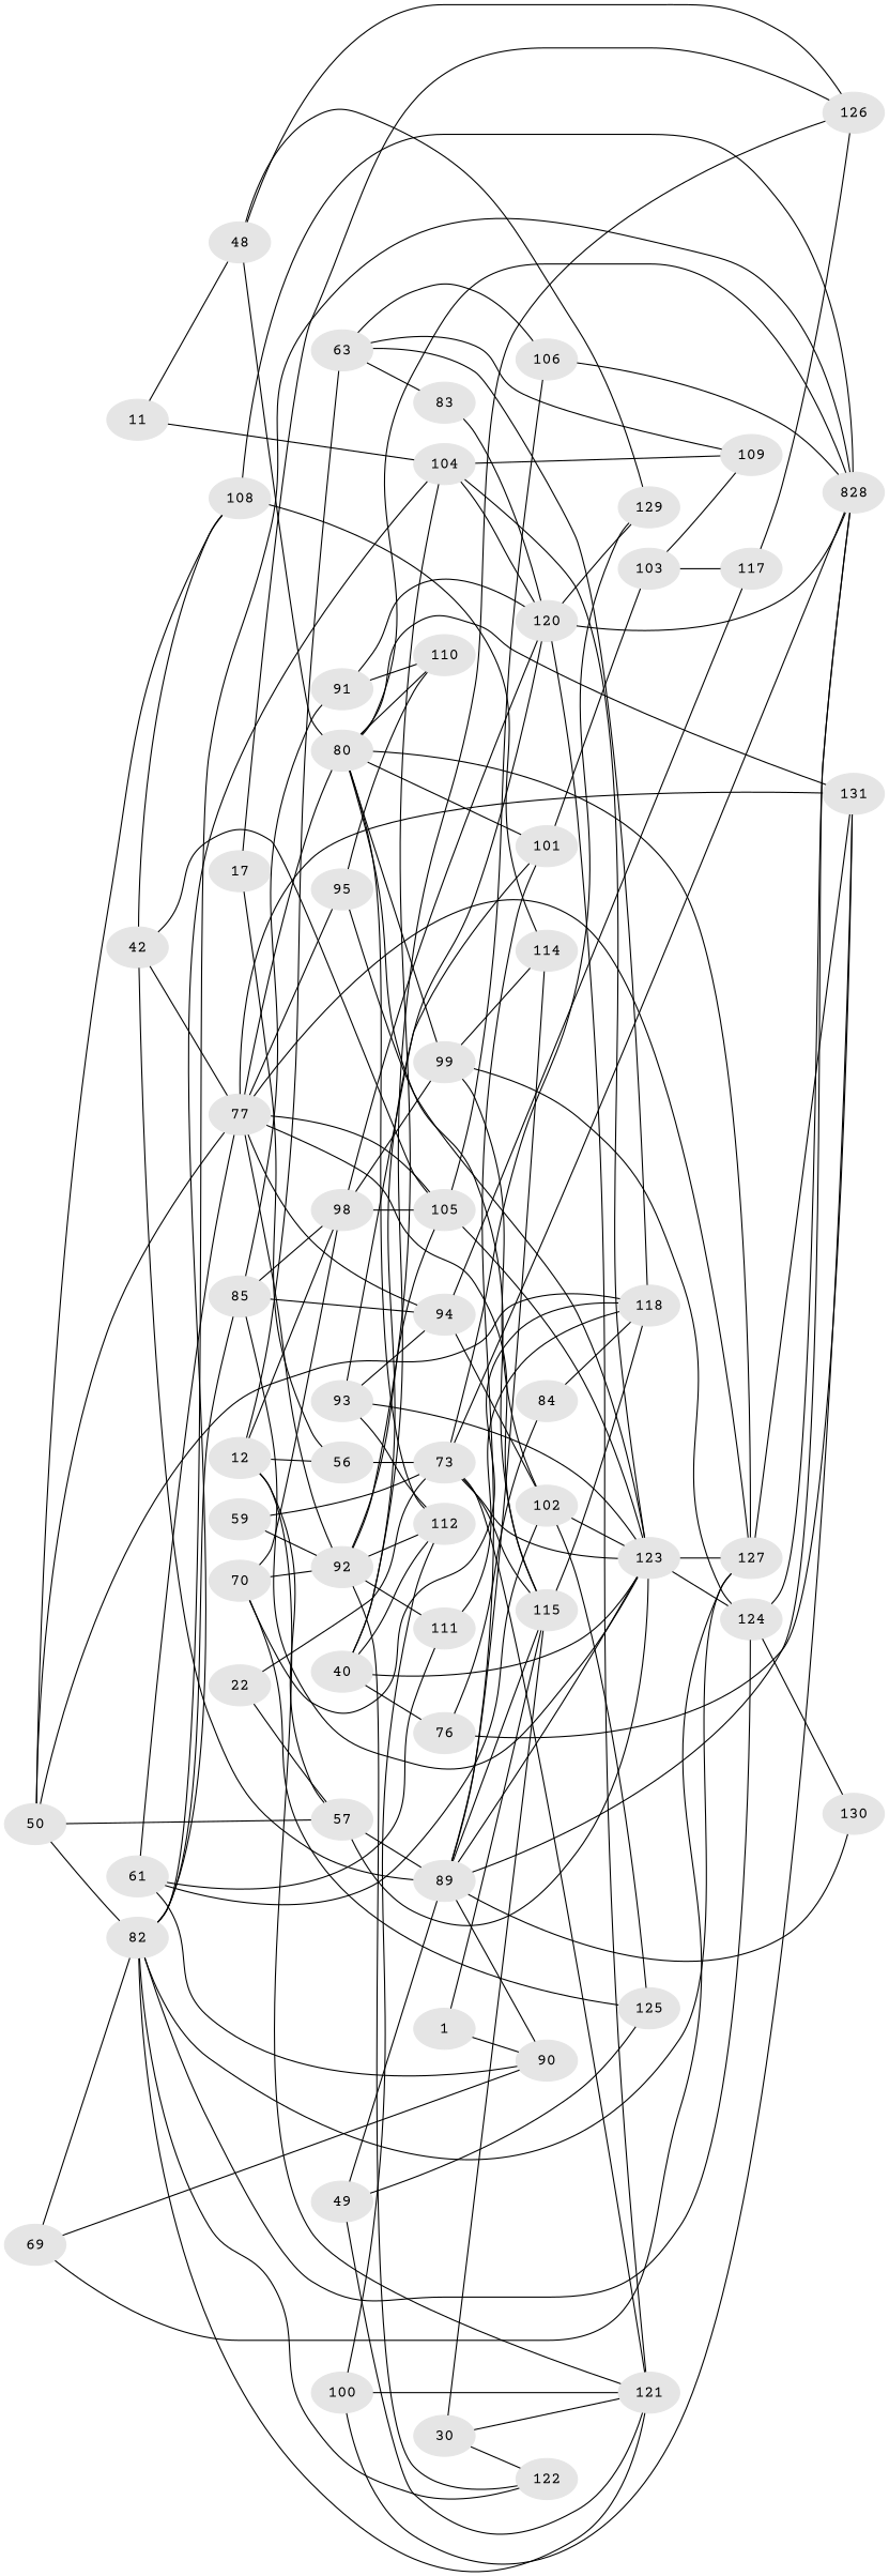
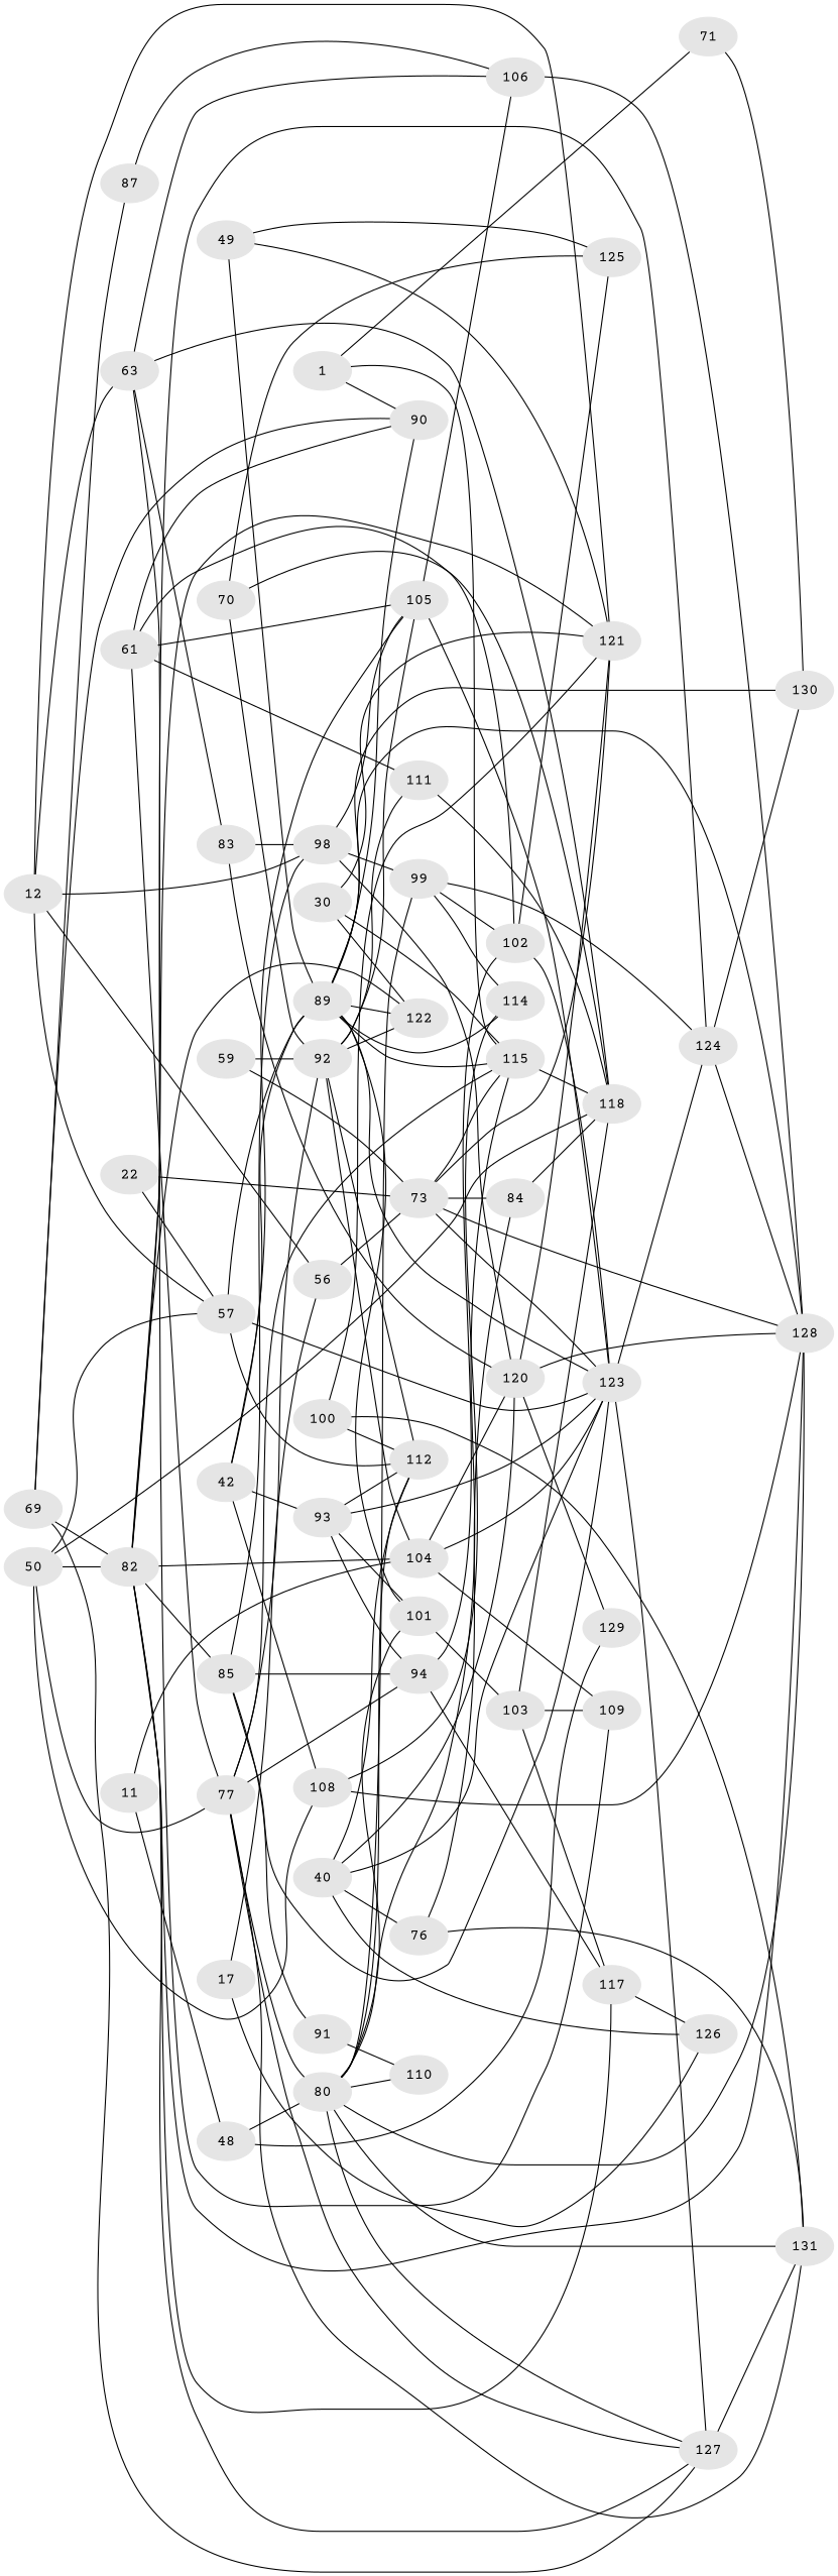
  graph {
    fontname="Courier Prime"
    rankdir=LR
    node [color=gray90 fontname="Courier Prime" style=filled]
    edge [fontname="Courier Prime"]
    1
+   71
    90 [super="+3"]
    115 [super="+34+78"]
    130
    118 [super="+10"]
    11
    48
    104 [super="+62"]
    126
    80 [super="+15+38+54"]
    129
    120 [super="+39+79"]
    123 [super="+81+113"]
    109
    12 [super="+6"]
    56
    57 [super="+31"]
    63
    98 [super="+64"]
    121 [super="+107"]
    73 [super="+9+35"]
    112 [super="+55"]
    89 [super="+36+53"]
    83
    106
    105 [super="+29+86"]
    99
    17
    22
-   128 [super="+5+51+20+96" label=828]
+   128 [super="+5+51+20+96"]
    30
    122 [super="+116"]
    40 [super="+21"]
    76
    84
    131 [super="+74"]
    127 [super="+97+119"]
    124 [super="+46"]
    77 [super="+43+72"]
    92 [super="+88"]
    94
-   95
    42
    108 [super="+23"]
    101
    114
    110
    49
    125
    50 [super="+25"]
    82 [super="+75+27+66"]
    85
    117
    103 [super="+41"]
    59
    111
    61 [super="+4"]
    102 [super="+24+67"]
    69 [super="+68"]
+   87
    70 [super="+16"]
    91
    93
    100
+   1 -- 71
    1 -- 90 [weight=2]
    1 -- 115 [weight=2]
+   71 -- 130
    115 -- 118
    11 -- 48
    11 -- 104
-   48 -- 126
    48 -- 80
    48 -- 129
    104 -- 120
    104 -- 123
    104 -- 109
    80 -- 115
    80 -- 112 [weight=3]
    80 -- 99
    80 -- 128 [weight=5]
    80 -- 131 [weight=3]
    80 -- 127
    80 -- 101
    80 -- 110
    120 -- 129
    120 -- 121 [weight=2]
    120 -- 128 [weight=2]
    123 -- 127 [weight=2]
    123 -- 124 [weight=2]
    12 -- 56
    12 -- 57
    12 -- 63
    12 -- 98
    12 -- 121
    56 -- 73
    57 -- 123 [weight=2]
+   57 -- 112 [weight=2]
    57 -- 89
    63 -- 118
    63 -- 109
    63 -- 83
    63 -- 106
    98 -- 120
    98 -- 105 [weight=2]
    98 -- 99
    73 -- 115 [weight=2]
-   73 -- 129
+   73 -- 84
    73 -- 123 [weight=3]
    73 -- 121 [weight=2]
    73 -- 128 [weight=2]
    89 -- 90
    89 -- 115
    89 -- 130
    89 -- 123
    89 -- 128 [weight=3]
+   89 -- 122
    89 -- 101
    89 -- 114
    83 -- 120
    106 -- 128
    105 -- 123 [weight=2]
    105 -- 106
    99 -- 124
    99 -- 114
    99 -- 102
    17 -- 126
    17 -- 56
    22 -- 57
    22 -- 73
    30 -- 115
    30 -- 121
    30 -- 122 [weight=2]
    40 -- 126
    40 -- 120
    40 -- 123
    40 -- 112 [weight=2]
    40 -- 76
    76 -- 84
    76 -- 131
    84 -- 118
    127 -- 131
    124 -- 130
    124 -- 128
    77 -- 115
    77 -- 80
    77 -- 131
    77 -- 127
    77 -- 92
    77 -- 94
-   77 -- 95
    92 -- 104
    92 -- 112
    92 -- 105
    92 -- 122
    92 -- 111
    94 -- 117
    94 -- 102
-   95 -- 123
-   95 -- 110
    42 -- 89
    42 -- 105
-   42 -- 77
+   42 -- 93
    42 -- 108
    108 -- 128
    108 -- 114
    101 -- 103 [weight=2]
    49 -- 121
    49 -- 89
    49 -- 125
    50 -- 118
    50 -- 57 [weight=2]
    50 -- 77
    50 -- 108
    50 -- 82 [weight=3]
    82 -- 104 [weight=2]
    82 -- 121
    82 -- 128
    82 -- 122
    82 -- 127 [weight=2]
    82 -- 124
    82 -- 85
+   82 -- 117
    85 -- 123
    85 -- 98
    85 -- 94
    85 -- 91
    117 -- 126
+   103 -- 118 [weight=2]
    103 -- 109
    103 -- 117
    59 -- 73
    59 -- 92
    111 -- 118
    61 -- 90
-   77 -- 105
+   61 -- 105
    61 -- 77
    61 -- 111
    61 -- 102
    102 -- 123 [weight=2]
    102 -- 125
    69 -- 90
    69 -- 127 [weight=2]
    69 -- 82
+   69 -- 87
+   87 -- 106
    70 -- 118
-   70 -- 98 [weight=2]
+   83 -- 98 [weight=2]
    70 -- 92
    70 -- 125
-   91 -- 120
    91 -- 110
    93 -- 123
    93 -- 112
    93 -- 94
    93 -- 101
    100 -- 121
    100 -- 112
    100 -- 131
  }
